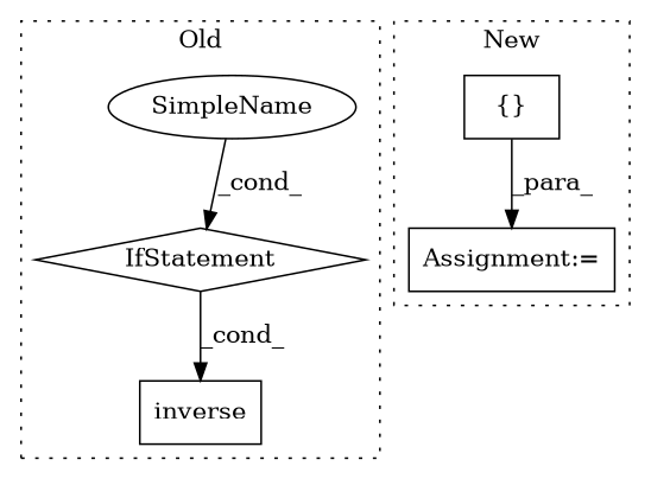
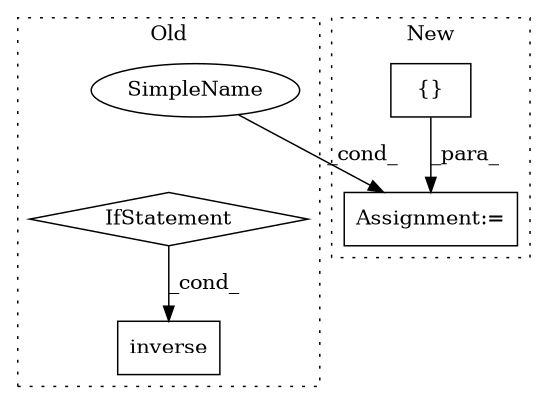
  digraph {
    node [s=3787 shape=box]
    n1 [a=32 l=9 label=inverse s=3637]
    n2 [a=25 l=57 label=IfStatement s=3735 shape=diamond]
    n3 [a=42 l=5 label=SimpleName shape=ellipse]
    n4 [a=4 l=2 label="{}"]
    n5 [a=7 l=11 label="Assignment:=" s=3743]
    subgraph cluster_1 {
      label=Old
      style=dotted
      n1
      n2
      n3
    }
    subgraph cluster_2 {
      label=New
      style=dotted
      n4
      n5
    }
    n2 -> n1 [label=_cond_]
-   n3 -> n2 [label=_cond_]
+   n3 -> n5 [label=_cond_]
    n4 -> n5 [label=_para_]
  }
